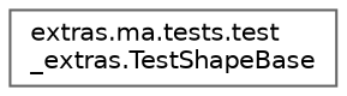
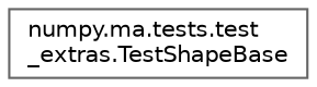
  digraph {
    rankdir=LR
-   n1 [color=grey40 fillcolor=white fontname=Helvetica fontsize=10 height=0.2 label="extras.ma.tests.test\l_extras.TestShapeBase" shape=box style=filled width=0.4]
+   n1 [color=grey40 fillcolor=white fontname=Helvetica fontsize=10 height=0.2 label="numpy.ma.tests.test\l_extras.TestShapeBase" shape=box style=filled width=0.4]
  }
